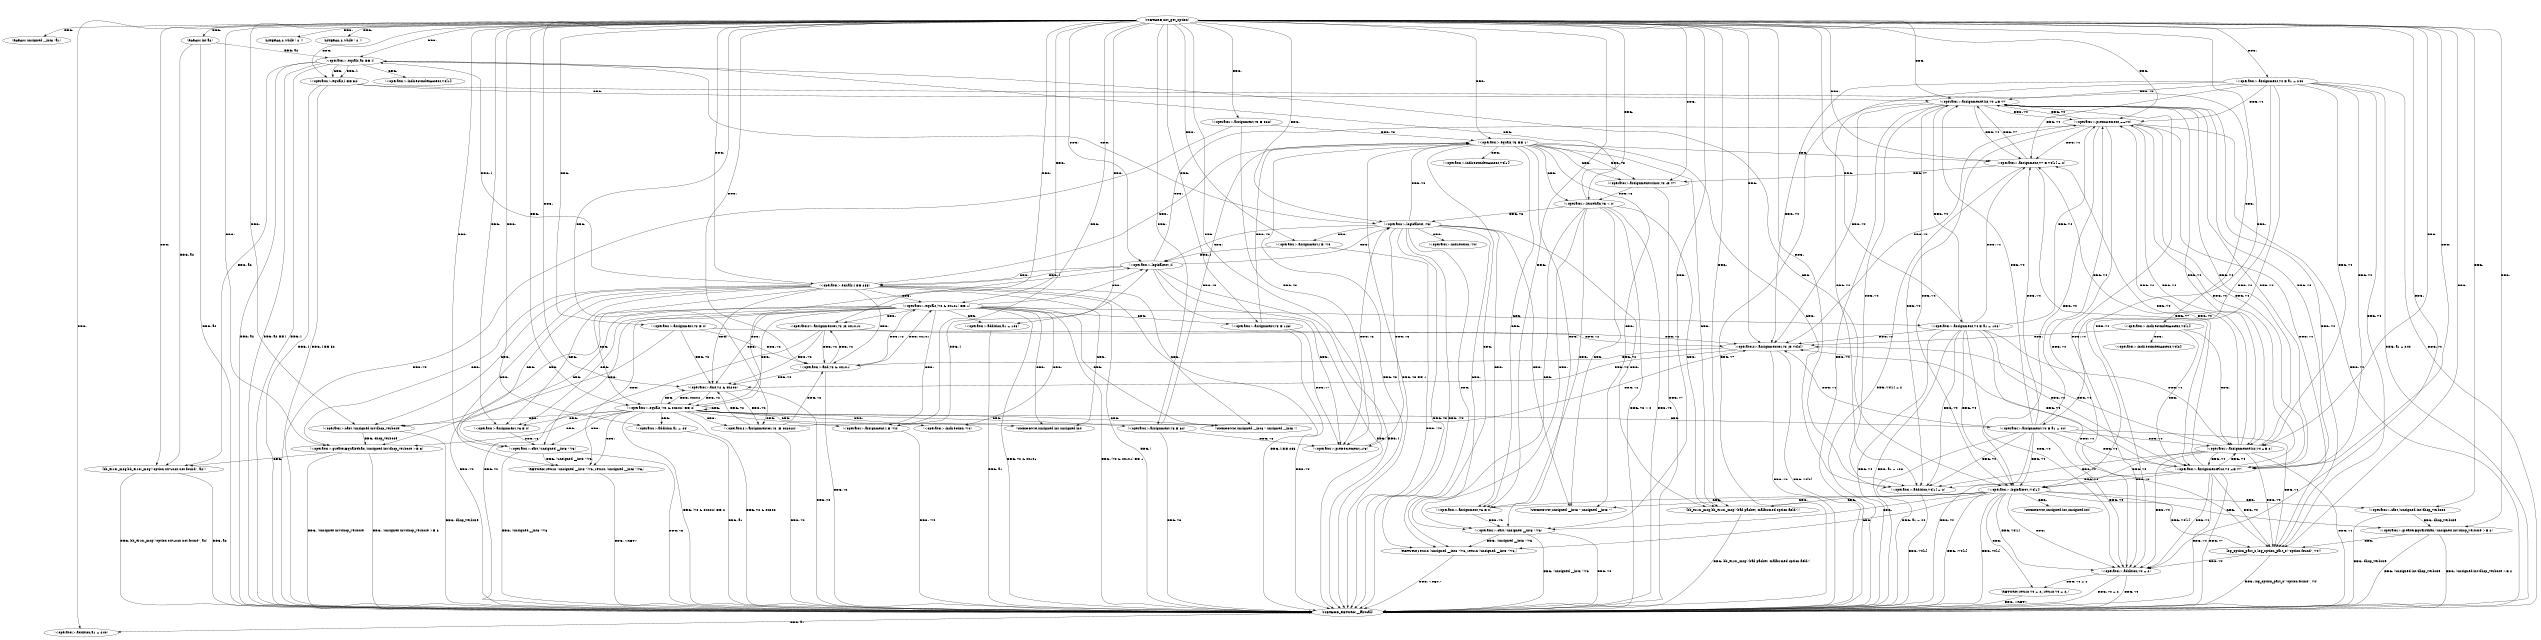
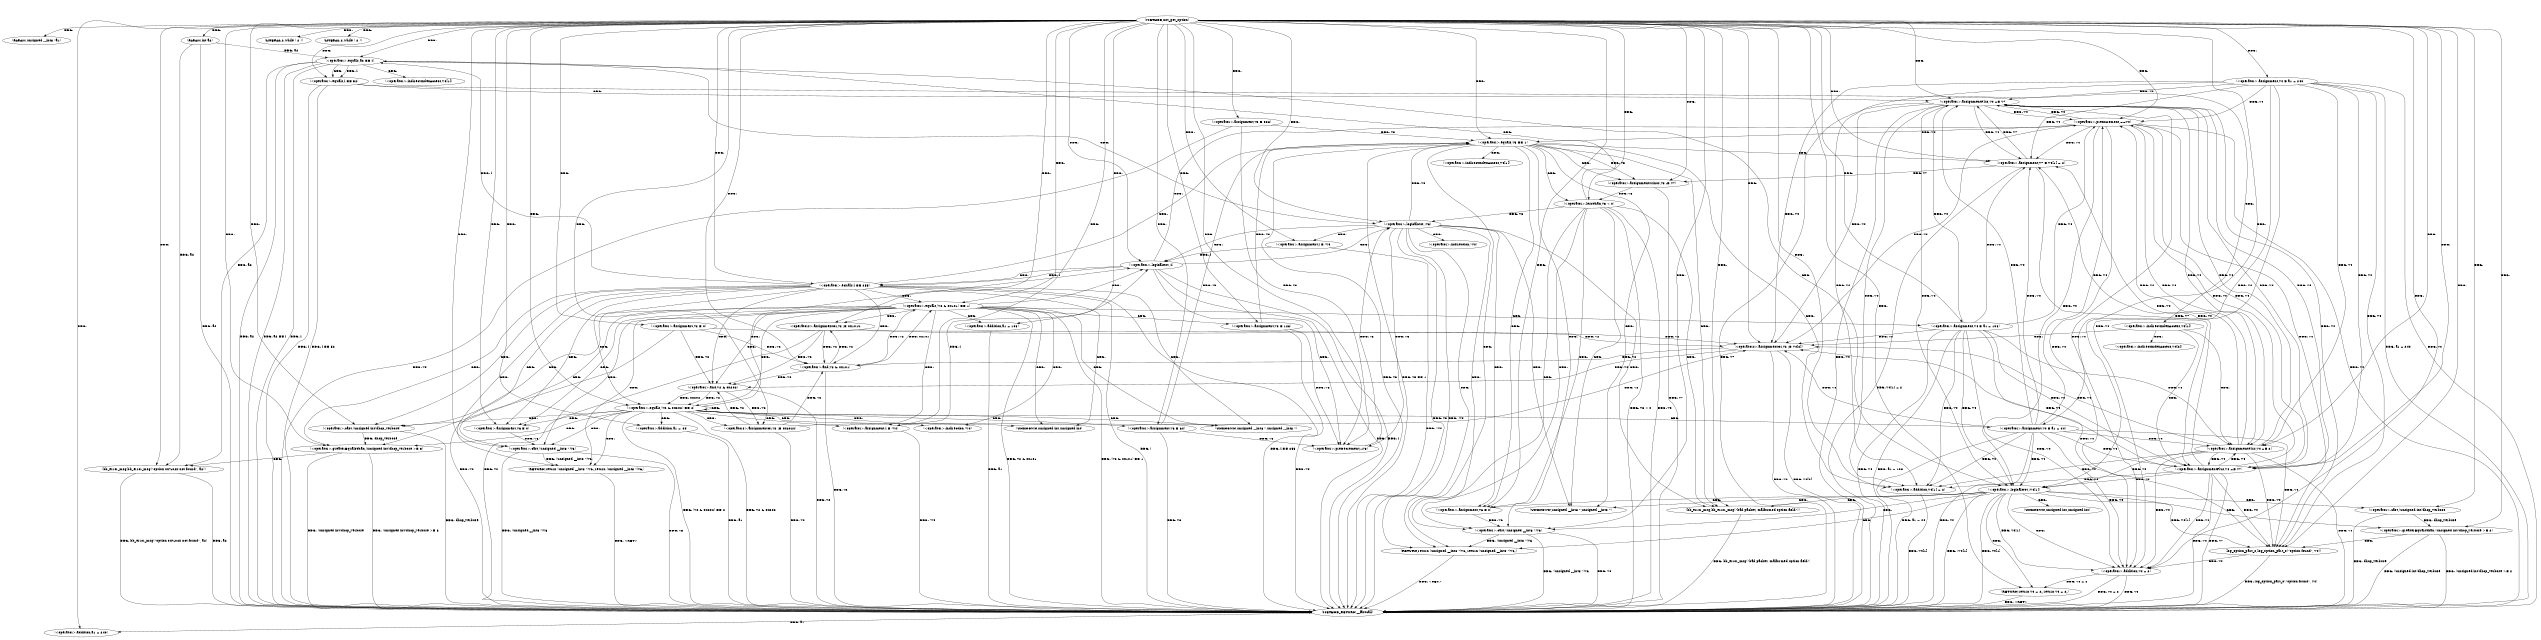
  digraph {
    n1 [label="(METHOD,not_get_option)"]
    n2 [label="(PARAM,unsigned __int8 *a1)"]
    n3 [label="(PARAM,int a2)"]
    n4 [label="(<operator>.assignment,v2 = 0)"]
    n5 [label="(<operator>.assignment,v3 = 388)"]
    n6 [label="(<operator>.assignment,v4 = a1 + 240)"]
    n7 [label="(<operator>.addition,a1 + 240)"]
    n8 [label="(LITERAL,2,while ( 2 ))"]
    n9 [label="(LITERAL,2,while ( 2 ))"]
    n10 [label="(<operator>.assignment,i = *v4)"]
    n11 [label="(<operator>.assignment,i = *v4)"]
    n12 [label="(<operator>.logicalNot,!i)"]
    n13 [label="(<operator>.preDecrement,--v3)"]
    n14 [label="(<operator>.preIncrement,++v4)"]
    n15 [label="(<operator>.equals,i == 255)"]
    n16 [label="(<operator>.equals,v3 == 1)"]
    n17 [label="(<operator>.assignment,v7 = v4[1] + 2)"]
    n18 [label="(<operator>.addition,v4[1] + 2)"]
    n19 [label="(<operator>.assignmentMinus,v3 -= v7)"]
    n20 [label="(<operator>.lessThan,v3 < 0)"]
    n21 [label="(<operator>.equals,a2 == i)"]
    n22 [label="(<operator>.assignment,v6 = 0)"]
    n23 [label="(bb_error_msg,bb_error_msg(\"bad packet, malformed option field\"))"]
    n24 [label="(<operator>.cast,(unsigned __int8 *)v6)"]
    n25 [label="(<operator>.greaterEqualsThan,(unsigned int)dhcp_verbose >= 2)"]
    n26 [label="(<operator>.cast,(unsigned int)dhcp_verbose)"]
    n27 [label="(log_option_part_0,log_option_part_0(\"option found\", v4))"]
    n28 [label="(<operator>.addition,v4 + 2)"]
    n29 [label="(<operator>.equals,i == 52)"]
    n30 [label="(<operators>.assignmentOr,v2 |= v4[2])"]
    n31 [label="(<operator>.assignmentPlus,v4 += v7)"]
    n32 [label="(<operator>.assignmentPlus,v4 += 2)"]
    n33 [label="(<operator>.assignmentPlus,v4 += v7)"]
    n34 [label="(<operator>.logicalNot,!v3)"]
    n35 [label="(<operator>.equals,(v2 & 0x101) == 1)"]
    n36 [label="(<operator>.and,v2 & 0x101)"]
    n37 [label="(<operators>.assignmentOr,v2 |= 0x101u)"]
    n38 [label="(<operator>.assignment,v4 = a1 + 108)"]
    n39 [label="(<operator>.addition,a1 + 108)"]
    n40 [label="(<operator>.assignment,v3 = 128)"]
    n41 [label="(<operator>.equals,(v2 & 0x202) == 2)"]
    n42 [label="(<operator>.and,v2 & 0x202)"]
    n43 [label="(<operators>.assignmentOr,v2 |= 0x202u)"]
    n44 [label="(<operator>.assignment,v4 = a1 + 44)"]
    n45 [label="(<operator>.addition,a1 + 44)"]
    n46 [label="(<operator>.assignment,v3 = 64)"]
    n47 [label="(<operator>.assignment,v6 = 0)"]
    n48 [label="(<operator>.greaterEqualsThan,(unsigned int)dhcp_verbose >= 3)"]
    n49 [label="(<operator>.cast,(unsigned int)dhcp_verbose)"]
    n50 [label="(bb_error_msg,bb_error_msg(\"option 0x%02x not found\", a2))"]
    n51 [label="(<operator>.cast,(unsigned __int8 *)v6)"]
    n52 [label="(METHOD_RETURN,__fastcall)"]
    n53 [label="(<operator>.logicalNot,!v4[1])"]
    n54 [label="(RETURN,return (unsigned __int8 *)v6;,return (unsigned __int8 *)v6;)"]
    n55 [label="(UNKNOWN,unsigned int,unsigned int)"]
    n56 [label="(UNKNOWN,unsigned __int8 *,unsigned __int8 *)"]
    n57 [label="(RETURN,return (unsigned __int8 *)v6;,return (unsigned __int8 *)v6;)"]
    n58 [label="(<operator>.indirectIndexAccess,v4[1])"]
    n59 [label="(UNKNOWN,unsigned __int8 *,unsigned __int8 *)"]
    n60 [label="(<operator>.indirectIndexAccess,v4[1])"]
    n61 [label="(RETURN,return v4 + 2;,return v4 + 2;)"]
    n62 [label="(<operator>.indirectIndexAccess,v4[1])"]
    n63 [label="(<operator>.indirection,*v4)"]
    n64 [label="(<operator>.indirection,*v4)"]
    n65 [label="(UNKNOWN,unsigned int,unsigned int)"]
    n66 [label="(<operator>.indirectIndexAccess,v4[2])"]
    n1 -> n2 [label="DDG: "]
    n1 -> n3 [label="DDG: "]
    n1 -> n4 [label="DDG: "]
    n1 -> n5 [label="DDG: "]
    n1 -> n6 [label="DDG: "]
    n1 -> n7 [label="DDG: "]
    n1 -> n8 [label="DDG: "]
    n1 -> n9 [label="DDG: "]
    n1 -> n10 [label="DDG: "]
    n1 -> n11 [label="DDG: "]
    n1 -> n12 [label="DDG: "]
    n1 -> n13 [label="DDG: "]
    n1 -> n14 [label="DDG: "]
    n1 -> n15 [label="DDG: "]
    n1 -> n16 [label="DDG: "]
    n1 -> n17 [label="DDG: "]
    n1 -> n18 [label="DDG: "]
    n1 -> n19 [label="DDG: "]
    n1 -> n20 [label="DDG: "]
    n1 -> n21 [label="DDG: "]
    n1 -> n22 [label="DDG: "]
    n1 -> n23 [label="DDG: "]
    n1 -> n24 [label="DDG: "]
    n1 -> n25 [label="DDG: "]
    n1 -> n26 [label="DDG: "]
    n1 -> n27 [label="DDG: "]
    n1 -> n28 [label="DDG: "]
    n1 -> n29 [label="DDG: "]
    n1 -> n30 [label="DDG: "]
    n1 -> n31 [label="DDG: "]
    n1 -> n32 [label="DDG: "]
    n1 -> n33 [label="DDG: "]
    n1 -> n34 [label="DDG: "]
    n1 -> n35 [label="DDG: "]
    n1 -> n36 [label="DDG: "]
    n1 -> n37 [label="DDG: "]
    n1 -> n38 [label="DDG: "]
    n1 -> n39 [label="DDG: "]
    n1 -> n40 [label="DDG: "]
    n1 -> n41 [label="DDG: "]
-   n1 -> n42 [label="DDG: "]
+   n1 -> n61 [label="DDG: "]
    n1 -> n43 [label="DDG: "]
    n1 -> n44 [label="DDG: "]
    n1 -> n45 [label="DDG: "]
    n1 -> n46 [label="DDG: "]
    n1 -> n47 [label="DDG: "]
    n1 -> n48 [label="DDG: "]
    n1 -> n49 [label="DDG: "]
    n1 -> n50 [label="DDG: "]
    n1 -> n51 [label="DDG: "]
    n3 -> n21 [label="DDG: a2"]
    n3 -> n50 [label="DDG: a2"]
    n3 -> n52 [label="DDG: a2"]
    n4 -> n30 [label="DDG: v2"]
    n4 -> n36 [label="DDG: v2"]
    n4 -> n42 [label="DDG: v2"]
    n4 -> n52 [label="DDG: v2"]
    n5 -> n13 [label="DDG: v3"]
    n5 -> n16 [label="DDG: v3"]
    n5 -> n52 [label="DDG: v3"]
    n6 -> n14 [label="DDG: v4"]
    n6 -> n17 [label="DDG: v4"]
    n6 -> n18 [label="DDG: v4"]
    n6 -> n27 [label="DDG: v4"]
    n6 -> n28 [label="DDG: v4"]
    n6 -> n30 [label="DDG: v4"]
    n6 -> n31 [label="DDG: v4"]
    n6 -> n32 [label="DDG: v4"]
    n6 -> n33 [label="DDG: v4"]
    n6 -> n52 [label="DDG: v4"]
    n6 -> n52 [label="DDG: a1 + 240"]
    n6 -> n53 [label="DDG: v4"]
    n10 -> n12 [label="DDG: i"]
    n10 -> n52 [label="DDG: *v4"]
    n11 -> n12 [label="DDG: i"]
    n11 -> n52 [label="DDG: *v4"]
    n12 -> n13 [label="CDG: "]
    n12 -> n14 [label="CDG: "]
    n12 -> n15 [label="DDG: i"]
    n12 -> n15 [label="CDG: "]
    n12 -> n34 [label="CDG: "]
    n12 -> n52 [label="DDG: !i"]
    n12 -> n52 [label="DDG: i"]
    n13 -> n34 [label="DDG: v3"]
    n14 -> n17 [label="DDG: v4"]
-   n14 -> n18 [label="DDG: v4"]
+   n14 -> n16 [label="DDG: v4"]
    n14 -> n27 [label="DDG: v4"]
    n14 -> n28 [label="DDG: v4"]
    n14 -> n30 [label="DDG: v4"]
    n14 -> n31 [label="DDG: v4"]
    n14 -> n32 [label="DDG: v4"]
    n14 -> n33 [label="DDG: v4"]
    n14 -> n52 [label="DDG: v4"]
    n14 -> n53 [label="DDG: v4"]
    n15 -> n16 [label="CDG: "]
    n15 -> n21 [label="DDG: i"]
    n15 -> n35 [label="CDG: "]
    n15 -> n36 [label="CDG: "]
    n15 -> n41 [label="CDG: "]
    n15 -> n42 [label="CDG: "]
    n15 -> n47 [label="CDG: "]
    n15 -> n48 [label="CDG: "]
    n15 -> n49 [label="CDG: "]
    n15 -> n51 [label="CDG: "]
    n15 -> n52 [label="DDG: i"]
    n15 -> n52 [label="DDG: i == 255"]
    n15 -> n54 [label="CDG: "]
    n15 -> n55 [label="CDG: "]
    n15 -> n56 [label="CDG: "]
    n16 -> n17 [label="CDG: "]
    n16 -> n18 [label="CDG: "]
    n16 -> n19 [label="DDG: v3"]
    n16 -> n19 [label="CDG: "]
    n16 -> n20 [label="CDG: "]
    n16 -> n22 [label="CDG: "]
    n16 -> n23 [label="CDG: "]
    n16 -> n24 [label="CDG: "]
    n16 -> n52 [label="DDG: v3"]
    n16 -> n52 [label="DDG: v3 == 1"]
    n16 -> n57 [label="CDG: "]
    n16 -> n58 [label="CDG: "]
    n16 -> n59 [label="CDG: "]
    n17 -> n19 [label="DDG: v7"]
    n17 -> n31 [label="DDG: v7"]
    n17 -> n33 [label="DDG: v7"]
    n17 -> n52 [label="DDG: v4[1] + 2"]
    n18 -> n52 [label="DDG: v4[1]"]
    n19 -> n20 [label="DDG: v3"]
    n19 -> n52 [label="DDG: v7"]
    n20 -> n21 [label="CDG: "]
    n20 -> n22 [label="CDG: "]
    n20 -> n23 [label="CDG: "]
    n20 -> n24 [label="CDG: "]
    n20 -> n34 [label="DDG: v3"]
    n20 -> n52 [label="DDG: v3 < 0"]
    n20 -> n52 [label="DDG: v3"]
    n20 -> n57 [label="CDG: "]
    n20 -> n59 [label="CDG: "]
    n21 -> n29 [label="DDG: i"]
    n21 -> n29 [label="CDG: "]
    n21 -> n34 [label="CDG: "]
    n21 -> n50 [label="DDG: a2"]
    n21 -> n52 [label="DDG: i"]
    n21 -> n52 [label="DDG: a2"]
    n21 -> n52 [label="DDG: a2 == i"]
    n21 -> n53 [label="CDG: "]
    n21 -> n60 [label="CDG: "]
    n22 -> n24 [label="DDG: v6"]
    n23 -> n52 [label="DDG: bb_error_msg(\"bad packet, malformed option field\")"]
    n24 -> n52 [label="DDG: v6"]
    n24 -> n52 [label="DDG: (unsigned __int8 *)v6"]
    n24 -> n57 [label="DDG: (unsigned __int8 *)v6"]
    n25 -> n27 [label="CDG: "]
    n25 -> n52 [label="DDG: (unsigned int)dhcp_verbose >= 2"]
    n25 -> n52 [label="DDG: (unsigned int)dhcp_verbose"]
    n26 -> n25 [label="DDG: dhcp_verbose"]
    n26 -> n52 [label="DDG: dhcp_verbose"]
    n27 -> n28 [label="DDG: v4"]
    n27 -> n52 [label="DDG: log_option_part_0(\"option found\", v4)"]
    n28 -> n52 [label="DDG: v4 + 2"]
    n28 -> n52 [label="DDG: v4"]
    n28 -> n61 [label="DDG: v4 + 2"]
    n29 -> n33 [label="CDG: "]
    n29 -> n52 [label="DDG: i"]
    n29 -> n52 [label="DDG: i == 52"]
    n29 -> n62 [label="CDG: "]
    n30 -> n36 [label="DDG: v2"]
    n30 -> n42 [label="DDG: v2"]
    n30 -> n52 [label="DDG: v2"]
    n30 -> n52 [label="DDG: v4[2]"]
    n31 -> n14 [label="DDG: v4"]
    n31 -> n17 [label="DDG: v4"]
    n31 -> n18 [label="DDG: v4"]
    n31 -> n27 [label="DDG: v4"]
    n31 -> n28 [label="DDG: v4"]
    n31 -> n30 [label="DDG: v4"]
    n31 -> n32 [label="DDG: v4"]
    n31 -> n33 [label="DDG: v4"]
    n31 -> n52 [label="DDG: v7"]
    n31 -> n52 [label="DDG: v4"]
    n31 -> n53 [label="DDG: v4"]
    n32 -> n14 [label="DDG: v4"]
    n32 -> n17 [label="DDG: v4"]
    n32 -> n18 [label="DDG: v4"]
    n32 -> n27 [label="DDG: v4"]
    n32 -> n28 [label="DDG: v4"]
    n32 -> n30 [label="DDG: v4"]
    n32 -> n31 [label="DDG: v4"]
    n32 -> n33 [label="DDG: v4"]
    n32 -> n52 [label="DDG: v4"]
    n32 -> n53 [label="DDG: v4"]
    n33 -> n14 [label="DDG: v4"]
    n33 -> n17 [label="DDG: v4"]
    n33 -> n18 [label="DDG: v4"]
    n33 -> n27 [label="DDG: v4"]
    n33 -> n28 [label="DDG: v4"]
    n33 -> n30 [label="DDG: v4"]
    n33 -> n31 [label="DDG: v4"]
    n33 -> n32 [label="DDG: v4"]
    n33 -> n52 [label="DDG: v7"]
    n33 -> n52 [label="DDG: v4"]
    n33 -> n53 [label="DDG: v4"]
    n34 -> n11 [label="CDG: "]
    n34 -> n12 [label="CDG: "]
    n34 -> n13 [label="DDG: v3"]
    n34 -> n16 [label="DDG: v3"]
    n34 -> n22 [label="CDG: "]
    n34 -> n23 [label="CDG: "]
    n34 -> n24 [label="CDG: "]
    n34 -> n52 [label="DDG: v3"]
    n34 -> n52 [label="DDG: !v3"]
    n34 -> n57 [label="CDG: "]
    n34 -> n59 [label="CDG: "]
    n34 -> n63 [label="CDG: "]
    n35 -> n10 [label="CDG: "]
    n35 -> n12 [label="CDG: "]
    n35 -> n37 [label="CDG: "]
    n35 -> n38 [label="CDG: "]
    n35 -> n39 [label="CDG: "]
    n35 -> n40 [label="CDG: "]
    n35 -> n41 [label="CDG: "]
    n35 -> n42 [label="CDG: "]
    n35 -> n47 [label="CDG: "]
    n35 -> n48 [label="CDG: "]
    n35 -> n49 [label="CDG: "]
    n35 -> n51 [label="CDG: "]
    n35 -> n52 [label="DDG: (v2 & 0x101) == 1"]
    n35 -> n52 [label="DDG: v2 & 0x101"]
    n35 -> n54 [label="CDG: "]
    n35 -> n55 [label="CDG: "]
    n35 -> n56 [label="CDG: "]
    n35 -> n64 [label="CDG: "]
    n36 -> n35 [label="DDG: v2"]
    n36 -> n35 [label="DDG: 0x101"]
    n36 -> n37 [label="DDG: v2"]
    n36 -> n42 [label="DDG: v2"]
    n36 -> n52 [label="DDG: v2"]
    n37 -> n30 [label="DDG: v2"]
    n37 -> n36 [label="DDG: v2"]
    n37 -> n42 [label="DDG: v2"]
    n37 -> n52 [label="DDG: v2"]
    n38 -> n14 [label="DDG: v4"]
    n38 -> n17 [label="DDG: v4"]
    n38 -> n18 [label="DDG: v4"]
    n38 -> n27 [label="DDG: v4"]
    n38 -> n28 [label="DDG: v4"]
    n38 -> n30 [label="DDG: v4"]
    n38 -> n31 [label="DDG: v4"]
    n38 -> n32 [label="DDG: v4"]
    n38 -> n33 [label="DDG: v4"]
    n38 -> n52 [label="DDG: v4"]
    n38 -> n52 [label="DDG: a1 + 108"]
    n38 -> n53 [label="DDG: v4"]
    n39 -> n52 [label="DDG: a1"]
-   n40 -> n13 [label="DDG: v7"]
+   n40 -> n13 [label="DDG: v3"]
    n40 -> n16 [label="DDG: v3"]
    n40 -> n52 [label="DDG: v3"]
    n41 -> n10 [label="CDG: "]
    n41 -> n12 [label="CDG: "]
    n41 -> n41 [label="CDG: "]
-   n41 -> n42 [label="CDG: "]
    n41 -> n43 [label="CDG: "]
    n41 -> n44 [label="CDG: "]
    n41 -> n45 [label="CDG: "]
    n41 -> n46 [label="CDG: "]
    n41 -> n47 [label="CDG: "]
    n41 -> n48 [label="CDG: "]
    n41 -> n49 [label="CDG: "]
    n41 -> n51 [label="CDG: "]
    n41 -> n52 [label="DDG: v2 & 0x202"]
    n41 -> n52 [label="DDG: (v2 & 0x202) == 2"]
    n41 -> n54 [label="CDG: "]
    n41 -> n55 [label="CDG: "]
    n41 -> n56 [label="CDG: "]
    n41 -> n64 [label="CDG: "]
    n42 -> n41 [label="DDG: v2"]
    n42 -> n41 [label="DDG: 0x202"]
    n42 -> n43 [label="DDG: v2"]
    n42 -> n52 [label="DDG: v2"]
    n43 -> n30 [label="DDG: v2"]
    n43 -> n36 [label="DDG: v2"]
    n43 -> n42 [label="DDG: v2"]
    n43 -> n52 [label="DDG: v2"]
    n44 -> n14 [label="DDG: v4"]
    n44 -> n17 [label="DDG: v4"]
    n44 -> n18 [label="DDG: v4"]
    n44 -> n27 [label="DDG: v4"]
    n44 -> n28 [label="DDG: v4"]
    n44 -> n30 [label="DDG: v4"]
    n44 -> n31 [label="DDG: v4"]
    n44 -> n32 [label="DDG: v4"]
    n44 -> n33 [label="DDG: v4"]
    n44 -> n52 [label="DDG: a1 + 44"]
    n44 -> n52 [label="DDG: v4"]
    n44 -> n53 [label="DDG: v4"]
    n45 -> n52 [label="DDG: a1"]
    n46 -> n13 [label="DDG: v3"]
    n46 -> n16 [label="DDG: v3"]
    n46 -> n52 [label="DDG: v3"]
    n47 -> n51 [label="DDG: v6"]
    n48 -> n50 [label="CDG: "]
    n48 -> n52 [label="DDG: (unsigned int)dhcp_verbose >= 3"]
    n48 -> n52 [label="DDG: (unsigned int)dhcp_verbose"]
    n49 -> n48 [label="DDG: dhcp_verbose"]
    n49 -> n52 [label="DDG: dhcp_verbose"]
    n50 -> n52 [label="DDG: bb_error_msg(\"option 0x%02x not found\", a2)"]
    n50 -> n52 [label="DDG: a2"]
    n51 -> n52 [label="DDG: (unsigned __int8 *)v6"]
    n51 -> n52 [label="DDG: v6"]
    n51 -> n54 [label="DDG: (unsigned __int8 *)v6"]
    n52 -> n7 [label="DDG: a1"]
    n53 -> n22 [label="CDG: "]
    n53 -> n23 [label="CDG: "]
    n53 -> n24 [label="CDG: "]
    n53 -> n25 [label="CDG: "]
    n53 -> n26 [label="CDG: "]
    n53 -> n27 [label="DDG: v4[1]"]
    n53 -> n28 [label="DDG: v4[1]"]
    n53 -> n28 [label="CDG: "]
    n53 -> n52 [label="DDG: !v4[1]"]
    n53 -> n52 [label="DDG: v4[1]"]
    n53 -> n57 [label="CDG: "]
    n53 -> n59 [label="CDG: "]
    n53 -> n61 [label="CDG: "]
    n53 -> n65 [label="CDG: "]
    n54 -> n52 [label="DDG: <RET>"]
    n57 -> n52 [label="DDG: <RET>"]
    n61 -> n52 [label="DDG: <RET>"]
    n62 -> n30 [label="CDG: "]
    n62 -> n31 [label="CDG: "]
    n62 -> n32 [label="CDG: "]
    n62 -> n66 [label="CDG: "]
  }
